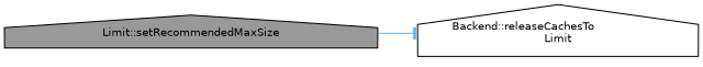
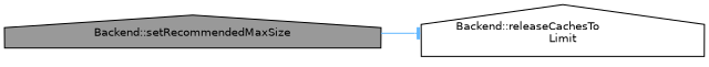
  digraph {
    rankdir=LR
    node [color=black fontname=Helvetica fontsize=10 shape=house style=filled]
-   n1 [fillcolor=grey60 fontcolor=black height=0.2 label="Limit::setRecommendedMaxSize" width=0.4]
+   n1 [fillcolor=grey60 fontcolor=black height=0.2 label="Backend::setRecommendedMaxSize" width=0.4]
    n2 [fillcolor=white height=0.2 label="Backend::releaseCachesTo\lLimit" width=0.4]
    n1 -> n2 [color=steelblue1 fontname=Helvetica fontsize=10 labelfontname=Helvetica labelfontsize=10 style=solid arrowhead=tee]
  }
